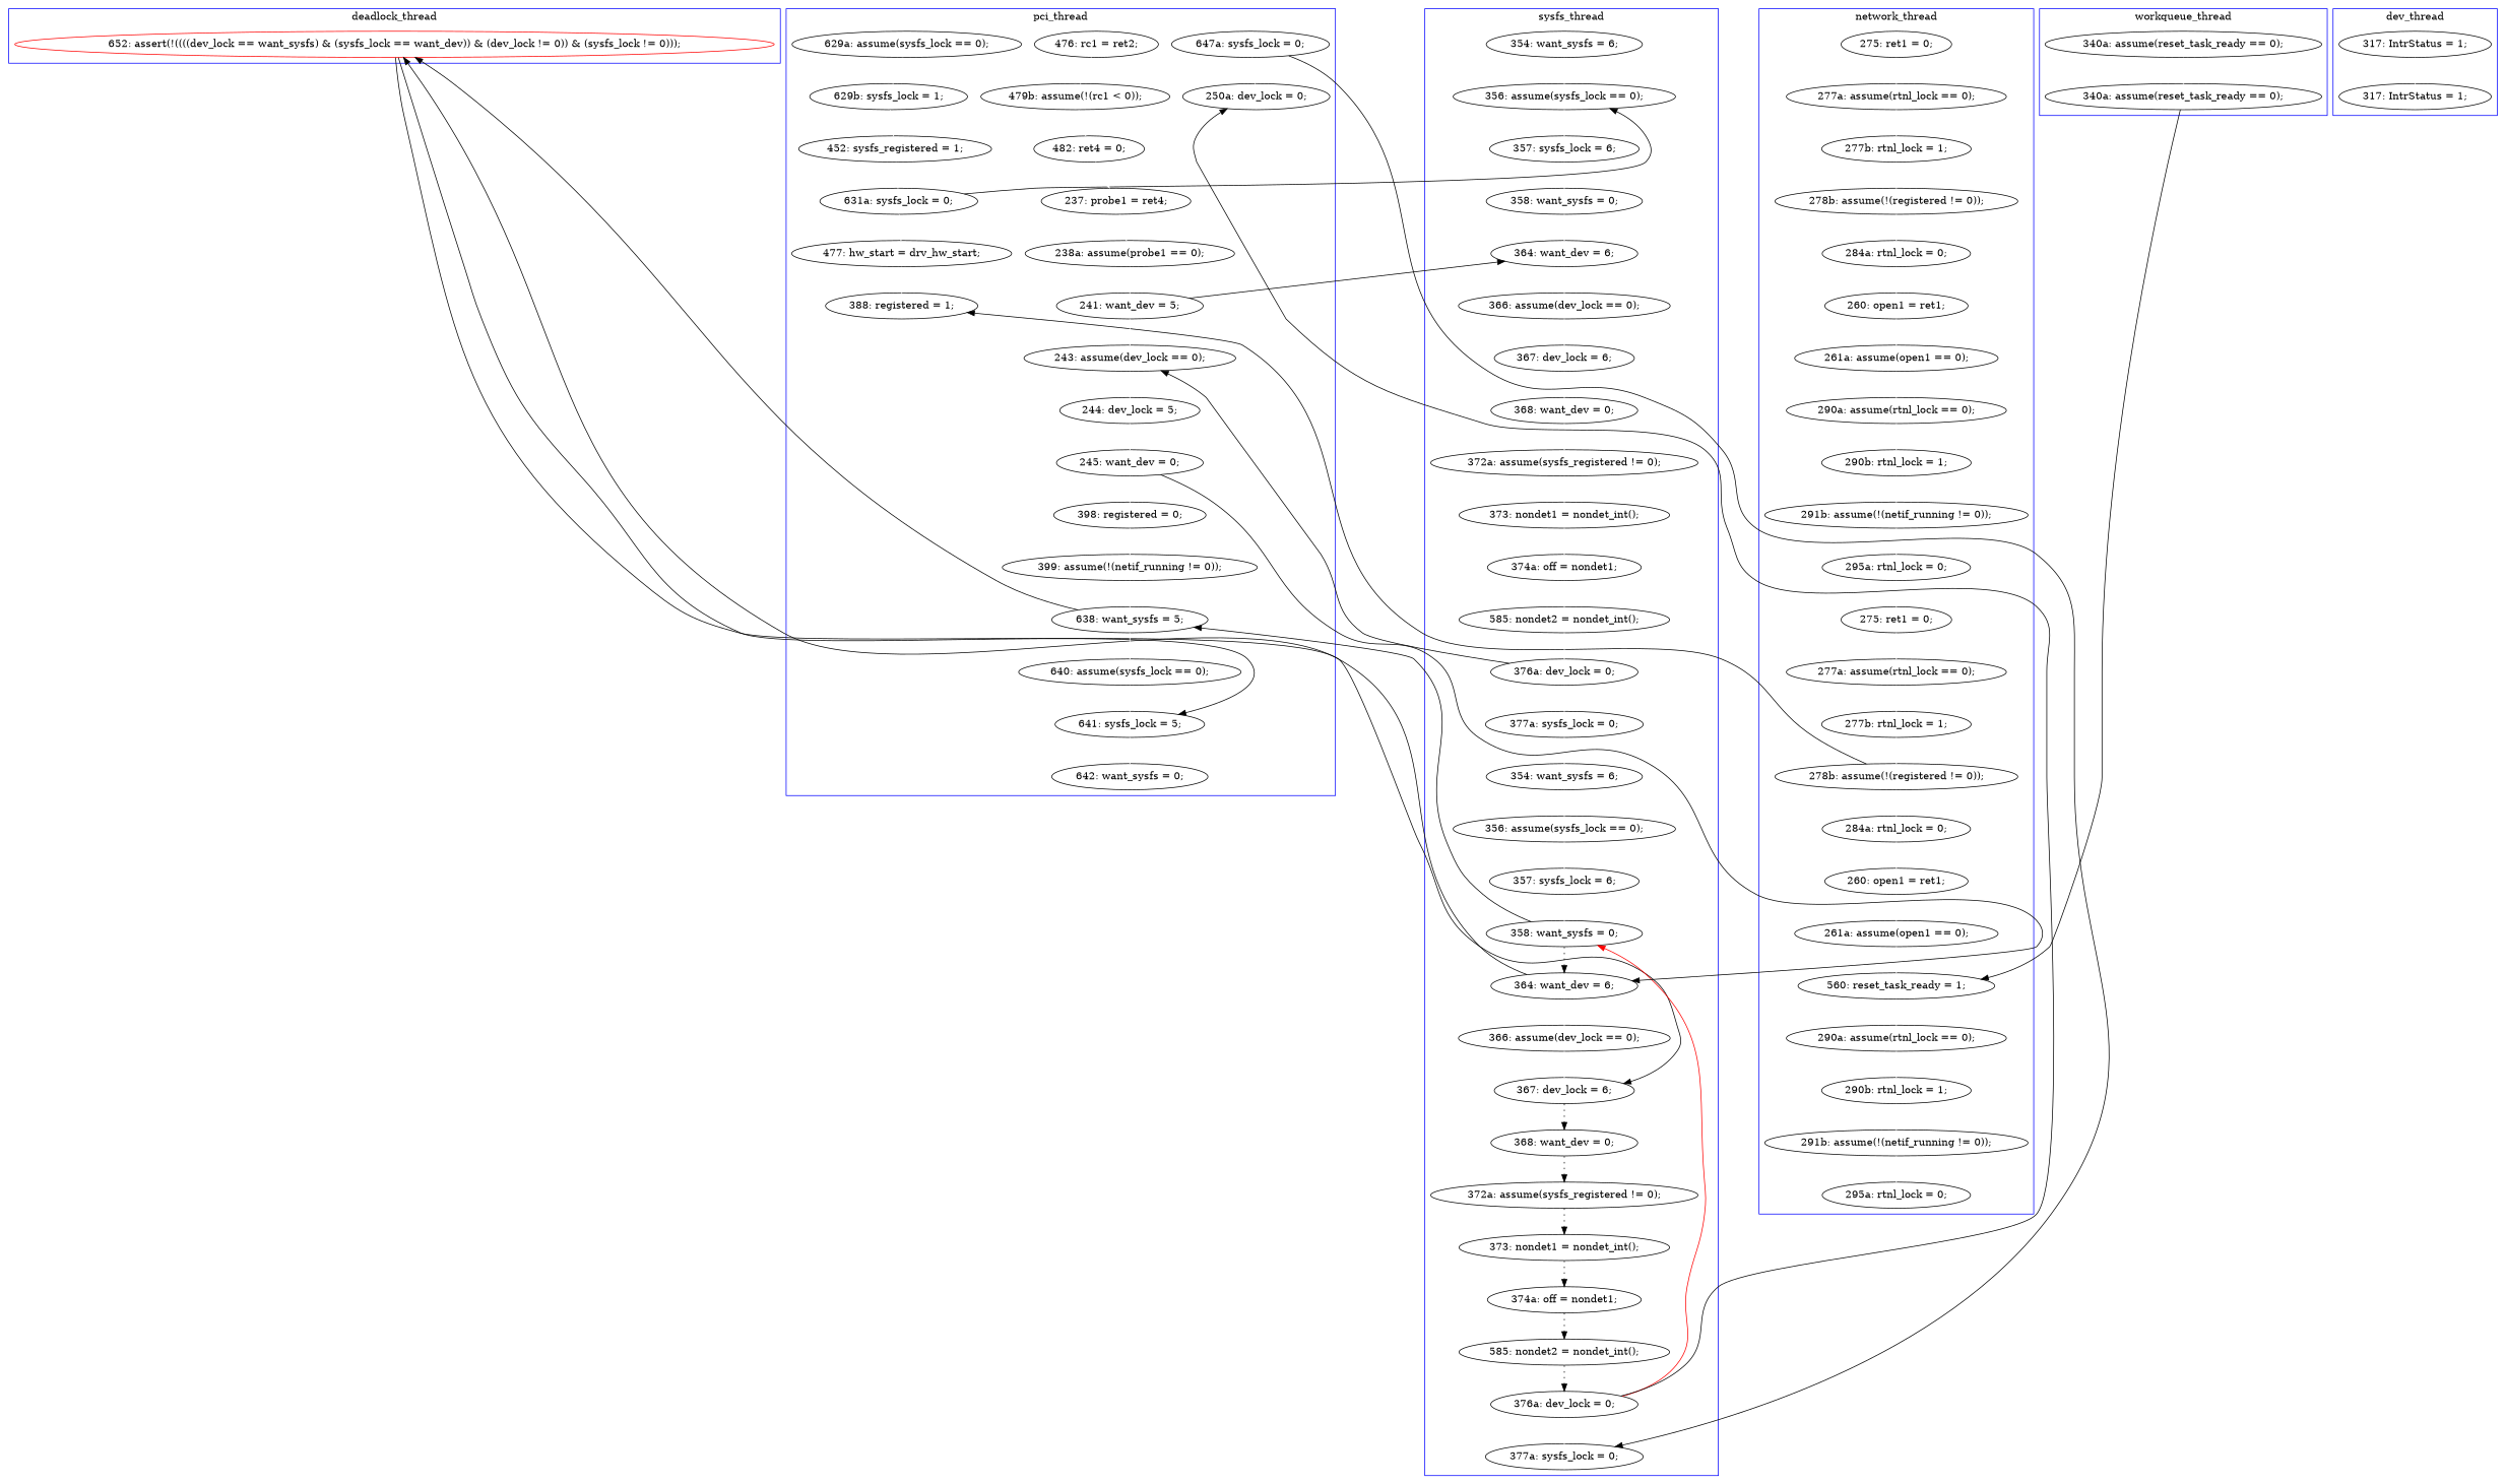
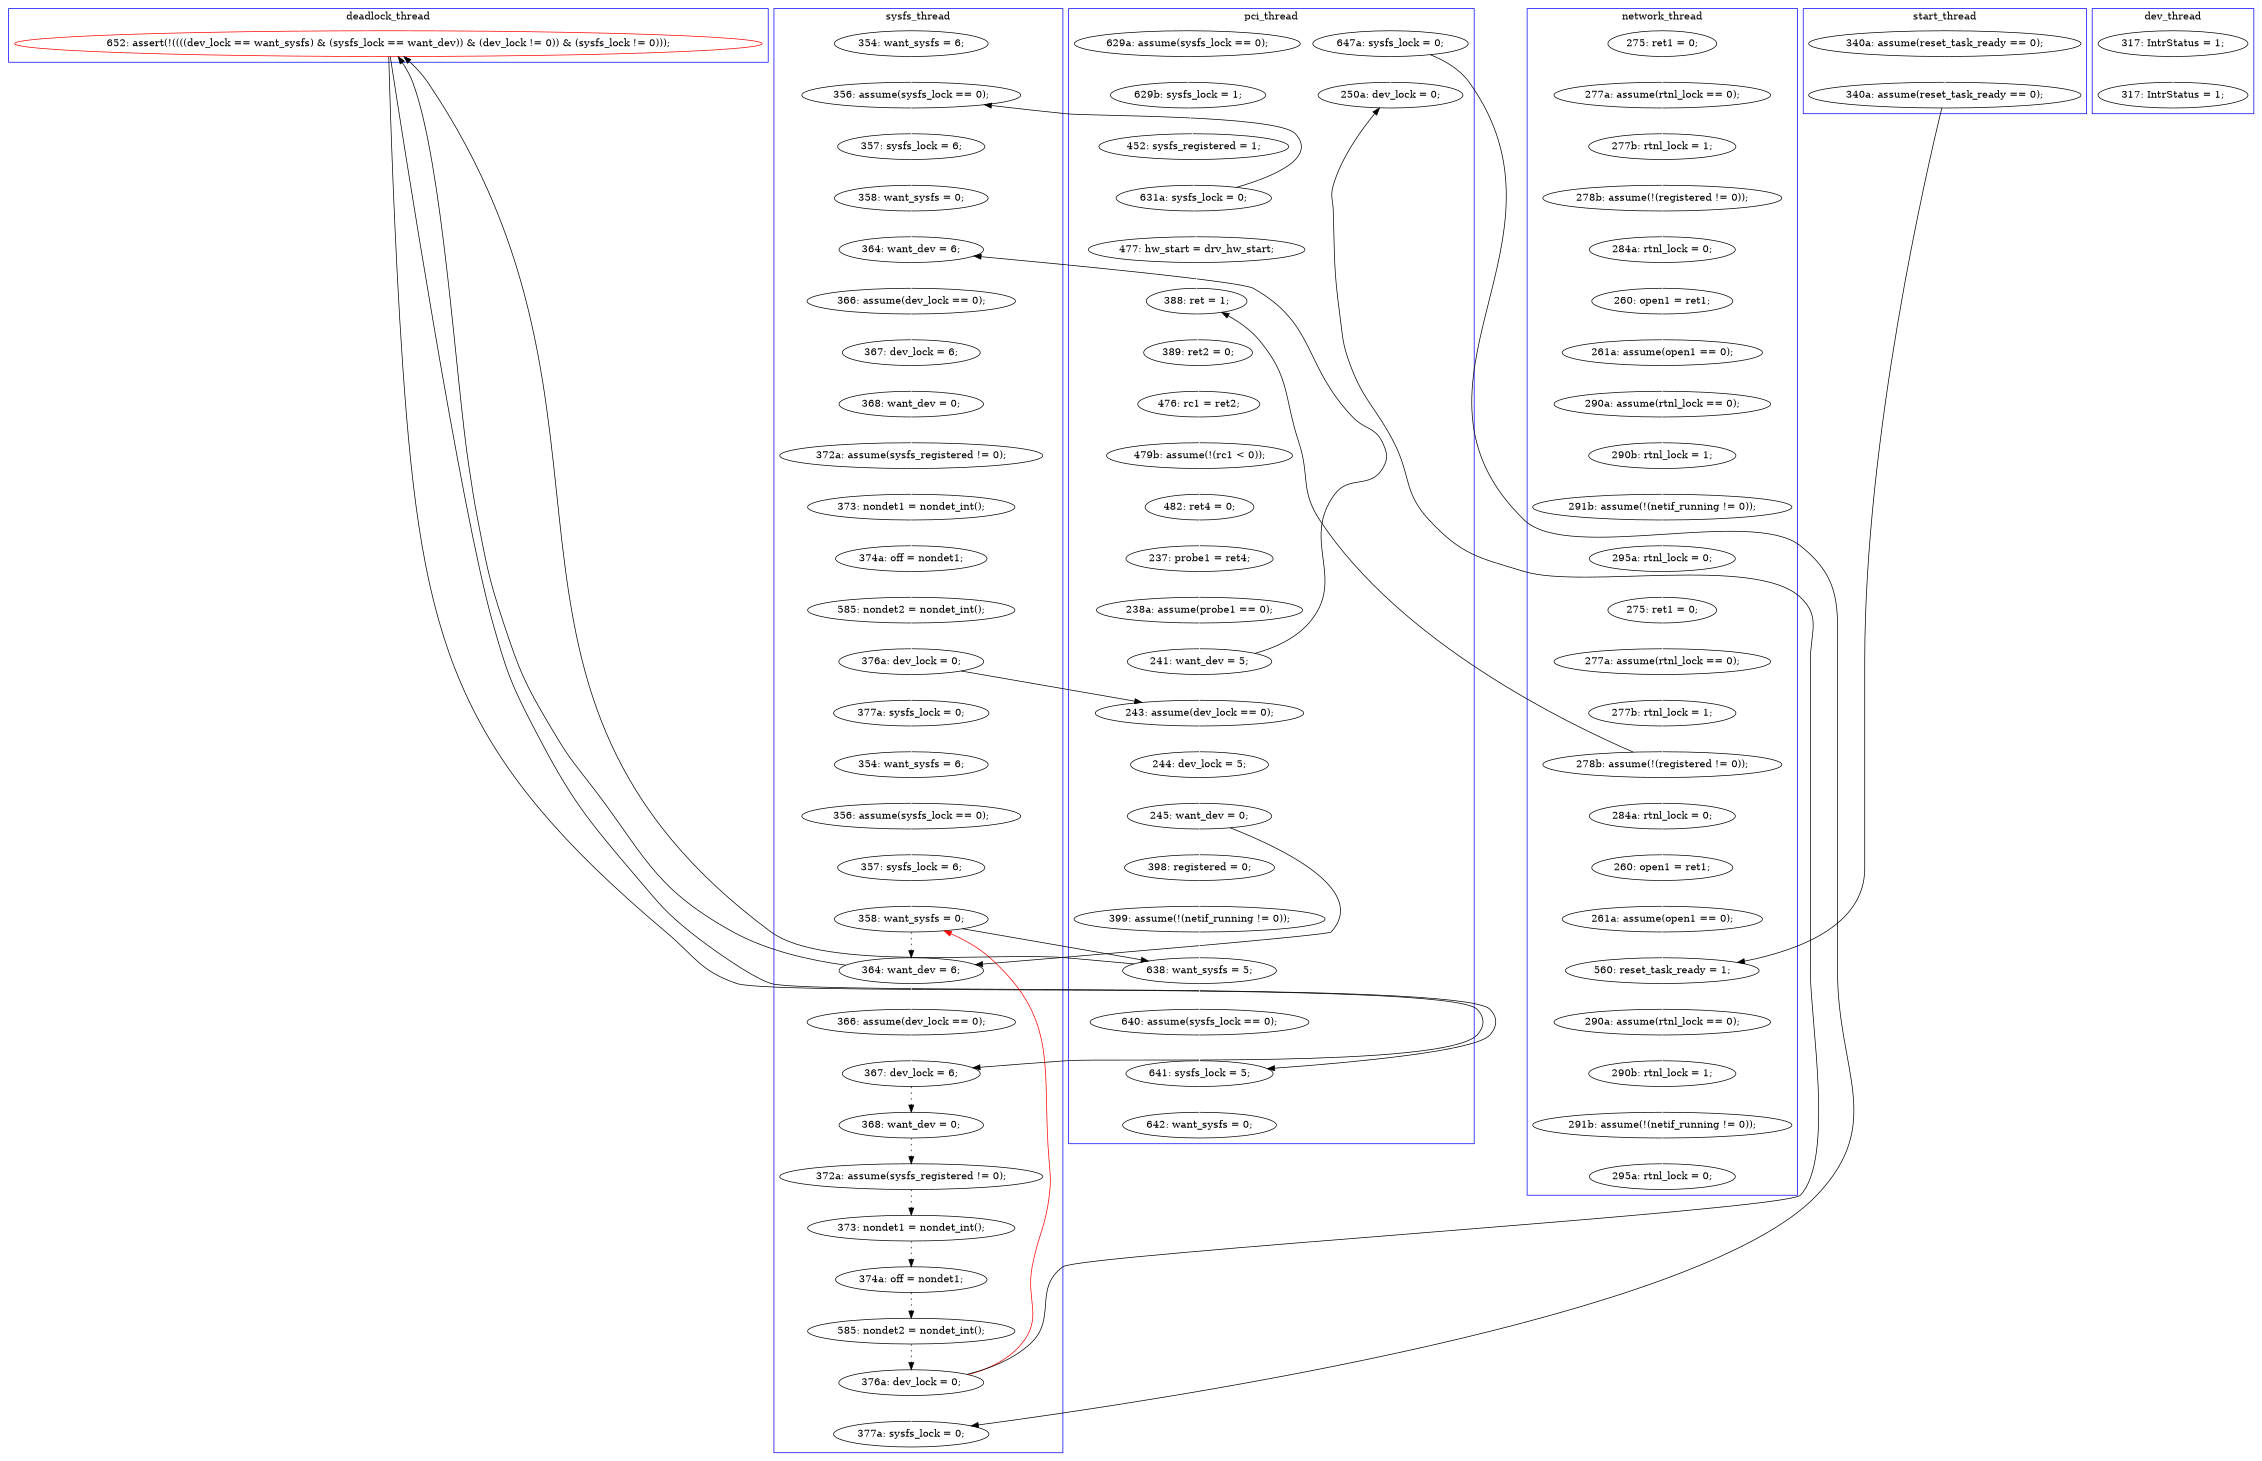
  digraph {
    edge [color=white style=solid]
    n1 [color=red label="652: assert(!((((dev_lock == want_sysfs) & (sysfs_lock == want_dev)) & (dev_lock != 0)) & (sysfs_lock != 0)));"]
    n2 [label="317: IntrStatus = 1;"]
    n3 [label="317: IntrStatus = 1;"]
    n4 [label="278b: assume(!(registered != 0));"]
    n5 [label="284a: rtnl_lock = 0;"]
    n6 [label="260: open1 = ret1;"]
    n7 [label="261a: assume(open1 == 0);"]
    n8 [label="277b: rtnl_lock = 1;"]
    n9 [label="278b: assume(!(registered != 0));"]
    n10 [label="261a: assume(open1 == 0);"]
    n11 [label="560: reset_task_ready = 1;"]
    n12 [label="277a: assume(rtnl_lock == 0);"]
    n13 [label="277b: rtnl_lock = 1;"]
    n14 [label="284a: rtnl_lock = 0;"]
    n15 [label="291b: assume(!(netif_running != 0));"]
    n16 [label="295a: rtnl_lock = 0;"]
    n17 [label="290b: rtnl_lock = 1;"]
    n18 [label="291b: assume(!(netif_running != 0));"]
    n19 [label="277a: assume(rtnl_lock == 0);"]
    n20 [label="295a: rtnl_lock = 0;"]
    n21 [label="275: ret1 = 0;"]
    n22 [label="275: ret1 = 0;"]
    n23 [label="290b: rtnl_lock = 1;"]
    n24 [label="290a: assume(rtnl_lock == 0);"]
    n25 [label="260: open1 = ret1;"]
    n26 [label="290a: assume(rtnl_lock == 0);"]
    n27 [label="340a: assume(reset_task_ready == 0);"]
    n28 [label="340a: assume(reset_task_ready == 0);"]
    n29 [label="356: assume(sysfs_lock == 0);"]
    n30 [label="357: sysfs_lock = 6;"]
    n31 [label="373: nondet1 = nondet_int();"]
    n32 [label="374a: off = nondet1;"]
    n33 [label="358: want_sysfs = 0;"]
    n34 [label="367: dev_lock = 6;"]
    n35 [label="368: want_dev = 0;"]
    n36 [label="374a: off = nondet1;"]
    n37 [label="585: nondet2 = nondet_int();"]
    n38 [label="356: assume(sysfs_lock == 0);"]
    n39 [label="376a: dev_lock = 0;"]
    n40 [label="377a: sysfs_lock = 0;"]
    n41 [label="358: want_sysfs = 0;"]
    n42 [label="364: want_dev = 6;"]
    n43 [label="366: assume(dev_lock == 0);"]
    n44 [label="372a: assume(sysfs_registered != 0);"]
    n45 [label="372a: assume(sysfs_registered != 0);"]
    n46 [label="368: want_dev = 0;"]
    n47 [label="364: want_dev = 6;"]
    n48 [label="585: nondet2 = nondet_int();"]
    n49 [label="367: dev_lock = 6;"]
    n50 [label="354: want_sysfs = 6;"]
    n51 [label="373: nondet1 = nondet_int();"]
    n52 [label="377a: sysfs_lock = 0;"]
    n53 [label="366: assume(dev_lock == 0);"]
    n54 [label="354: want_sysfs = 6;"]
    n55 [label="376a: dev_lock = 0;"]
    n56 [label="357: sysfs_lock = 6;"]
    n57 [label="452: sysfs_registered = 1;"]
    n58 [label="631a: sysfs_lock = 0;"]
    n59 [label="638: want_sysfs = 5;"]
    n60 [label="640: assume(sysfs_lock == 0);"]
    n61 [label="647a: sysfs_lock = 0;"]
    n62 [label="250a: dev_lock = 0;"]
    n63 [label="241: want_dev = 5;"]
    n64 [label="243: assume(dev_lock == 0);"]
+   n65 [label="389: ret2 = 0;"]
    n66 [label="476: rc1 = ret2;"]
    n67 [label="479b: assume(!(rc1 < 0));"]
    n68 [label="482: ret4 = 0;"]
-   n69 [label="388: registered = 1;"]
+   n69 [label="388: ret = 1;"]
    n70 [label="245: want_dev = 0;"]
    n71 [label="244: dev_lock = 5;"]
    n72 [label="237: probe1 = ret4;"]
    n73 [label="238a: assume(probe1 == 0);"]
    n74 [label="629a: assume(sysfs_lock == 0);"]
    n75 [label="629b: sysfs_lock = 1;"]
    n76 [label="398: registered = 0;"]
    n77 [label="477: hw_start = drv_hw_start;"]
    n78 [label="641: sysfs_lock = 5;"]
    n79 [label="642: want_sysfs = 0;"]
    n80 [label="399: assume(!(netif_running != 0));"]
    subgraph cluster_1 {
      color=blue
      label=deadlock_thread
      n1
    }
    subgraph cluster_2 {
      color=blue
      label=dev_thread
      n2
      n3
    }
    subgraph cluster_3 {
      color=blue
      label=network_thread
      n4
      n5
      n6
      n7
      n8
      n9
      n10
      n11
      n12
      n13
      n14
      n15
      n16
      n17
      n18
      n19
      n20
      n21
      n22
      n23
      n24
      n25
      n26
    }
    subgraph cluster_4 {
      color=blue
-     label=workqueue_thread
+     label=start_thread
      n27
      n28
    }
    subgraph cluster_5 {
      color=blue
      label=sysfs_thread
      n29
      n30
      n31
      n32
      n33
      n34
      n35
      n36
      n37
      n38
      n39
      n40
      n41
      n42
      n43
      n44
      n45
      n46
      n47
      n48
      n49
      n50
      n51
      n52
      n53
      n54
      n55
      n56
    }
    subgraph cluster_6 {
      color=blue
      label=pci_thread
      n57
      n58
      n59
      n60
      n61
      n62
      n63
      n64
+     n65
      n66
      n67
      n68
      n69
      n70
      n71
      n72
      n73
      n74
      n75
      n76
      n77
      n78
      n79
      n80
    }
    n1 -> n49 [color=black constraint=false]
    n1 -> n78 [color=black constraint=false]
    n2 -> n3
    n4 -> n5
    n4 -> n69 [color=black constraint=false]
    n5 -> n25
    n6 -> n7
    n7 -> n26
    n8 -> n9
    n9 -> n14
    n10 -> n11
    n11 -> n24
    n12 -> n13
    n13 -> n4
    n14 -> n6
    n15 -> n16
    n17 -> n18
    n18 -> n20
    n19 -> n8
    n20 -> n21
    n21 -> n12
    n22 -> n19
    n23 -> n15
    n24 -> n23
    n25 -> n10
    n26 -> n17
    n27 -> n11 [color=black constraint=false]
    n28 -> n27
    n29 -> n30
    n30 -> n33
    n31 -> n32
    n32 -> n48
    n33 -> n47 [color=black style=dotted]
    n33 -> n59 [color=black constraint=false]
    n34 -> n35
    n35 -> n45
    n36 -> n37 [color=black style=dotted]
    n37 -> n39 [color=black style=dotted]
    n38 -> n56
    n39 -> n33 [color=red constraint=false]
    n39 -> n40
    n39 -> n62 [color=black constraint=false]
    n41 -> n42
    n42 -> n43
    n43 -> n34
    n44 -> n51 [color=black style=dotted]
    n45 -> n31
    n46 -> n44 [color=black style=dotted]
    n47 -> n1 [color=black constraint=false]
    n47 -> n53
    n48 -> n55
    n49 -> n46 [color=black style=dotted]
    n50 -> n29
    n51 -> n36 [color=black style=dotted]
    n52 -> n50
    n53 -> n49
    n54 -> n38
    n55 -> n52
    n55 -> n64 [color=black constraint=false]
    n56 -> n41
    n57 -> n58
    n58 -> n38 [color=black constraint=false]
    n58 -> n77
    n59 -> n1 [color=black constraint=false]
    n59 -> n60
    n60 -> n78
    n61 -> n40 [color=black constraint=false]
    n61 -> n62
    n63 -> n42 [color=black constraint=false]
    n63 -> n64
    n64 -> n71
+   n65 -> n66
    n66 -> n67
    n67 -> n68
    n68 -> n72
+   n69 -> n65
    n70 -> n47 [color=black constraint=false]
    n70 -> n76
    n71 -> n70
    n72 -> n73
    n73 -> n63
    n74 -> n75
    n75 -> n57
    n76 -> n80
    n77 -> n69
    n78 -> n79
    n80 -> n59
  }
